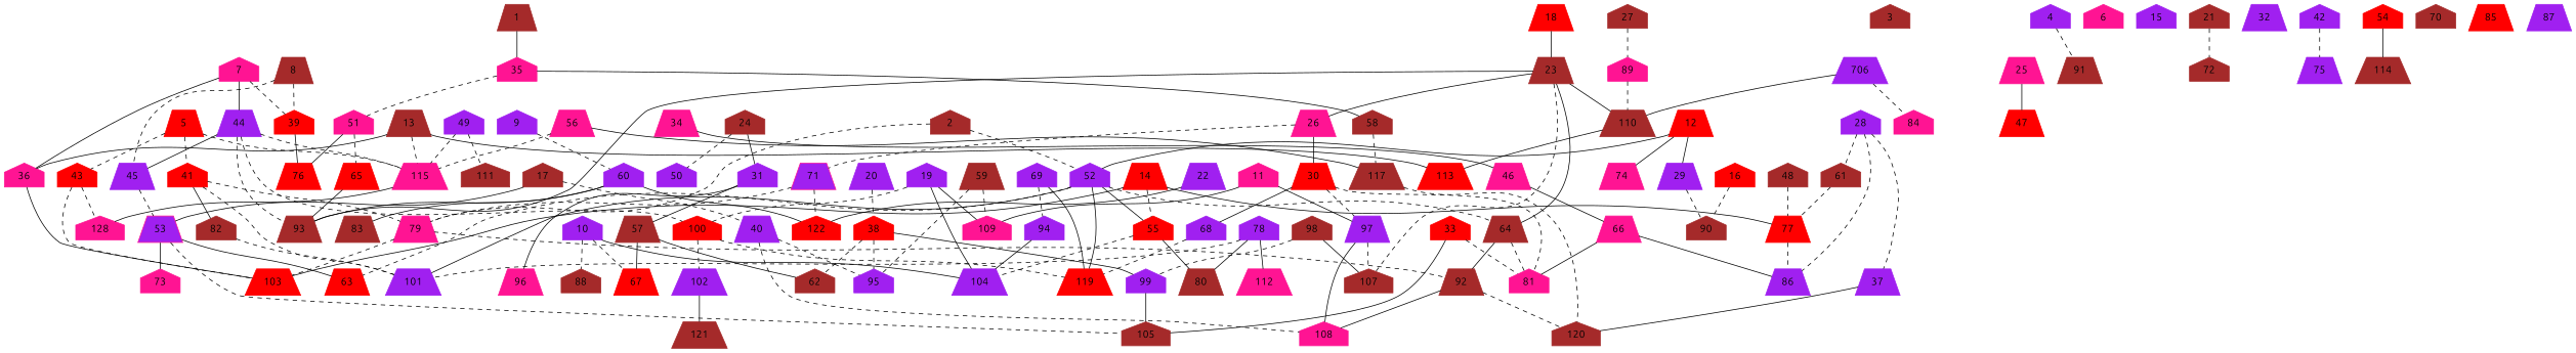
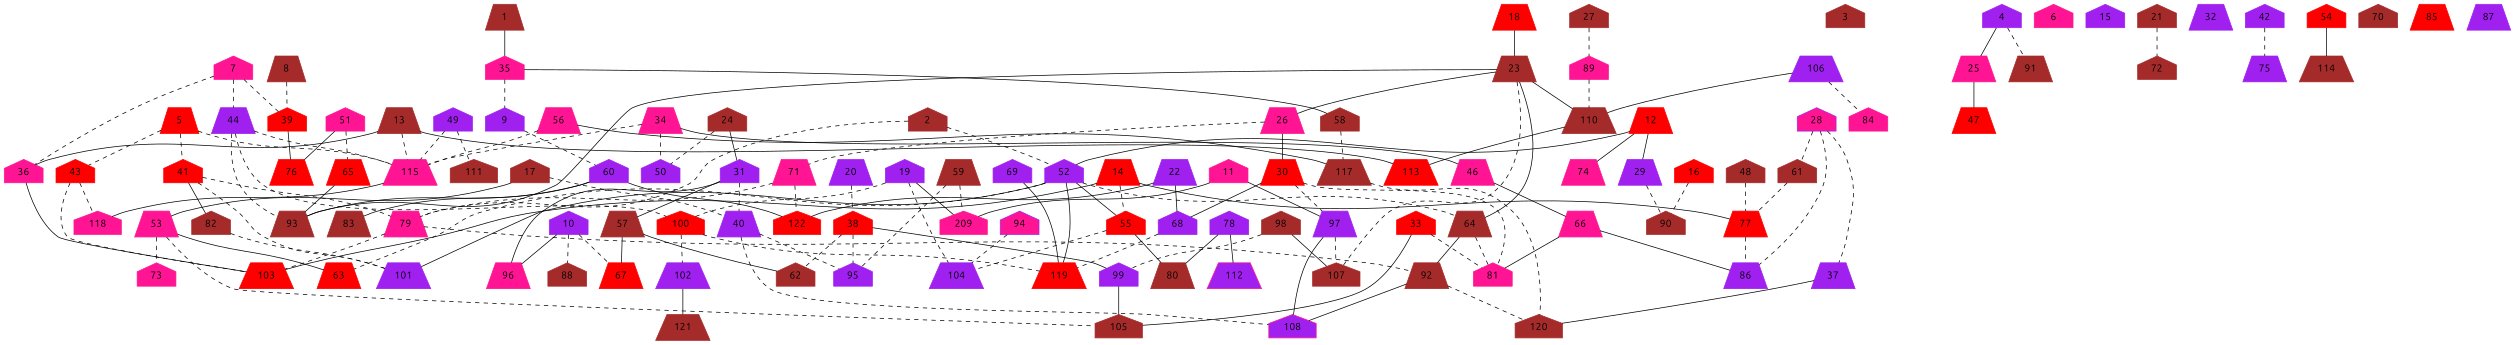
  graph {
    fontname=Ubuntu
    node [color=brown fontname=Ubuntu shape=house style=filled]
    edge [fontname=Ubuntu style=dashed]
    35 [color=deeppink]
    1 [shape=trapezium]
    51 [color=deeppink]
    58
    2
    52 [color=purple]
    79 [color=deeppink shape=trapezium]
    55 [color=red]
    64 [shape=trapezium]
    101 [color=purple shape=trapezium]
    63 [color=red shape=trapezium]
    119 [color=red shape=trapezium]
    103 [color=red shape=trapezium]
    92 [shape=trapezium]
    3
    4 [color=purple]
    25 [color=deeppink shape=trapezium]
    91 [shape=trapezium]
    47 [color=red shape=trapezium]
    5 [color=red shape=trapezium]
    41 [color=red]
    43 [color=red]
    115 [color=deeppink shape=trapezium]
    82
-   118 [color=deeppink label=128]
+   118 [color=deeppink]
    6 [color=deeppink]
    7 [color=deeppink]
    36 [color=deeppink]
    39 [color=red]
    44 [color=purple shape=trapezium]
    76 [color=red shape=trapezium]
-   45 [color=purple shape=trapezium]
    100 [color=red]
    93 [shape=trapezium]
    8 [shape=trapezium]
-   53 [color=deeppink shape=trapezium fillcolor=purple]
+   53 [color=deeppink shape=trapezium]
    9 [color=purple]
    60 [color=purple]
    122 [color=red]
    83 [shape=trapezium]
    10 [color=purple]
    67 [color=red shape=trapezium]
    88
    104 [color=purple shape=trapezium]
    11 [color=deeppink]
    97 [color=purple shape=trapezium]
-   109 [color=deeppink]
+   109 [color=deeppink label=209]
    107
-   108 [color=deeppink]
+   108 [color=deeppink fillcolor=purple]
    12 [color=red shape=trapezium]
    29 [color=purple shape=trapezium]
    74 [color=deeppink shape=trapezium]
    90
    13 [shape=trapezium]
    113 [color=red shape=trapezium]
    14 [color=red shape=trapezium]
    77 [color=red shape=trapezium]
    80 [shape=trapezium]
    86 [color=purple shape=trapezium]
    15 [color=purple]
    16 [color=red]
    17
    40 [color=purple shape=trapezium]
    95 [color=purple]
    105
    73 [color=deeppink]
    18 [color=red shape=trapezium]
    23 [shape=trapezium]
    26 [color=deeppink shape=trapezium]
    110 [shape=trapezium]
    19 [color=purple]
    102 [color=purple shape=trapezium]
    20 [color=purple shape=trapezium]
    38 [color=red]
    62
    99 [color=purple]
    21
    72
    22 [color=purple shape=trapezium]
    68 [color=purple]
    30 [color=red shape=trapezium]
-   71 [color=deeppink shape=trapezium fillcolor=purple]
+   71 [color=deeppink shape=trapezium]
    81 [color=deeppink]
    24
    31 [color=purple]
    50 [color=purple]
    57 [shape=trapezium]
    96 [color=deeppink shape=trapezium]
    27
    89 [color=deeppink]
-   28 [color=purple]
+   28 [color=purple fillcolor=deeppink]
    37 [color=purple shape=trapezium]
    61
    120
    32 [color=purple shape=trapezium]
    33 [color=red]
    34 [color=deeppink shape=trapezium]
    46 [color=deeppink shape=trapezium]
    66 [color=deeppink shape=trapezium]
    65 [color=red shape=trapezium]
    117 [shape=trapezium]
    84 [color=deeppink]
    42 [color=purple]
    75 [color=purple shape=trapezium]
    48
    49 [color=purple]
    111
    54 [color=red]
    114 [shape=trapezium]
    56 [color=deeppink shape=trapezium]
    59 [shape=trapezium]
    69 [color=purple]
-   94 [color=purple]
+   94 [color=purple fillcolor=deeppink]
    70
    78 [color=purple]
-   112 [color=deeppink shape=trapezium]
+   112 [color=deeppink shape=trapezium fillcolor=purple]
    85 [color=red shape=trapezium]
    87 [color=purple shape=trapezium]
    98
    121 [shape=trapezium]
-   106 [color=purple shape=trapezium label=706]
-   35 -- 51
+   106 [color=purple shape=trapezium]
+   35 -- 9
    35 -- 58 [style=solid]
    1 -- 35 [style=solid]
    51 -- 76 [style=solid]
    51 -- 65
    58 -- 117
    2 -- 52
    2 -- 79
    52 -- 55 [style=solid]
    52 -- 64
    52 -- 101 [style=solid]
    52 -- 63
    52 -- 119 [style=solid]
    79 -- 103
    79 -- 92
    55 -- 104
    55 -- 80 [style=solid]
    64 -- 92 [style=solid]
    64 -- 81
    92 -- 108 [style=solid]
    92 -- 120
+   4 -- 25 [style=solid]
    4 -- 91
    25 -- 47 [style=solid]
    5 -- 41
    5 -- 43
    5 -- 115
    41 -- 79
    41 -- 101
    41 -- 82 [style=solid]
    43 -- 103
    43 -- 118
    115 -- 118 [style=solid]
    82 -- 101
-   7 -- 36 [style=solid]
+   7 -- 36
    7 -- 39
-   7 -- 44 [style=solid]
+   7 -- 44
    36 -- 103 [style=solid]
    39 -- 76 [style=solid]
    44 -- 115
-   44 -- 45 [style=solid]
    44 -- 100
    44 -- 93
-   45 -- 53
    100 -- 119
    100 -- 102
    8 -- 39
-   8 -- 45
    53 -- 63 [style=solid]
    53 -- 105
-   53 -- 73 [style=solid]
+   53 -- 73
    9 -- 60
    60 -- 93 [style=solid]
    60 -- 122 [style=solid]
    60 -- 83 [style=solid]
    10 -- 67
    10 -- 88
-   10 -- 104 [style=solid]
+   10 -- 96 [style=solid]
    11 -- 97 [style=solid]
    11 -- 109 [style=solid]
    97 -- 107
    97 -- 108 [style=solid]
    12 -- 52 [style=solid]
    12 -- 29 [style=solid]
    12 -- 74 [style=solid]
    29 -- 90
    13 -- 115
    13 -- 36 [style=solid]
    13 -- 113 [style=solid]
    14 -- 55
    14 -- 103 [style=solid]
    14 -- 77 [style=solid]
    77 -- 86
    16 -- 90
    17 -- 53 [style=solid]
    17 -- 40
    40 -- 108
    40 -- 95
    18 -- 23 [style=solid]
    23 -- 64 [style=solid]
    23 -- 93 [style=solid]
    23 -- 107
    23 -- 26 [style=solid]
    23 -- 110 [style=solid]
    26 -- 30 [style=solid]
    26 -- 71
    110 -- 113 [style=solid]
    19 -- 100
-   19 -- 104 [style=solid]
+   19 -- 104
    19 -- 109 [style=solid]
    102 -- 121 [style=solid]
    20 -- 38
    38 -- 95
    38 -- 62
    38 -- 99 [style=solid]
    99 -- 105 [style=solid]
    21 -- 72
    22 -- 122 [style=solid]
+   22 -- 68 [style=solid]
    68 -- 119
    30 -- 97
    30 -- 68 [style=solid]
    30 -- 81
    71 -- 79
    71 -- 122
    24 -- 31 [style=solid]
    24 -- 50
+   31 -- 40
    31 -- 57 [style=solid]
    31 -- 96 [style=solid]
    57 -- 67 [style=solid]
    57 -- 62 [style=solid]
    27 -- 89
    89 -- 110
    28 -- 86
    28 -- 37
    28 -- 61
    37 -- 120 [style=solid]
    61 -- 77
    33 -- 105 [style=solid]
    33 -- 81
+   34 -- 115
+   34 -- 50
    34 -- 46 [style=solid]
    46 -- 66 [style=solid]
    66 -- 86 [style=solid]
    66 -- 81 [style=solid]
    65 -- 93 [style=solid]
    117 -- 120
    42 -- 75
    48 -- 77
    49 -- 115
    49 -- 111
    54 -- 114 [style=solid]
    56 -- 115
    56 -- 117 [style=solid]
    59 -- 109
    59 -- 95
    69 -- 119 [style=solid]
-   69 -- 94
-   94 -- 104 [style=solid]
-   78 -- 101
+   94 -- 104
    78 -- 80 [style=solid]
    78 -- 112 [style=solid]
    98 -- 107 [style=solid]
    98 -- 99
    106 -- 110 [style=solid]
    106 -- 84
  }
